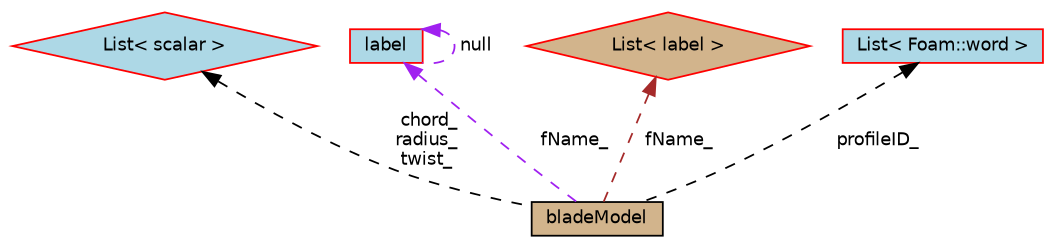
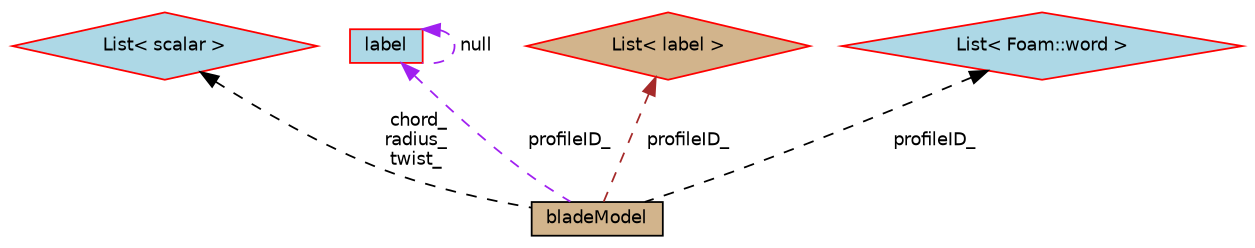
  digraph {
    node [color=red fillcolor=lightblue fontname=Helvetica fontsize=10 shape=box style=filled]
    edge [color=black dir=back fontname=Helvetica fontsize=10 labelfontname=Helvetica labelfontsize=10 style=dashed]
    n1 [color=black fillcolor=tan fontcolor=black height=0.2 label=bladeModel width=0.4]
    n2 [height=0.2 label="List\< scalar \>" shape=diamond width=0.4]
    n3 [height=0.2 label=label width=0.4]
    n4 [fillcolor=tan height=0.2 label="List\< label \>" shape=diamond width=0.4]
-   n5 [height=0.2 label="List\< Foam::word \>" width=0.4]
+   n5 [height=0.2 label="List\< Foam::word \>" shape=diamond width=0.4]
    n2 -> n1 [label=" chord_\nradius_\ntwist_"]
-   n3 -> n1 [color=purple label=" fName_"]
+   n3 -> n1 [color=purple label=" profileID_"]
    n3 -> n3 [color=purple label=" null"]
-   n4 -> n1 [color=brown label=" fName_"]
+   n4 -> n1 [color=brown label=" profileID_"]
    n5 -> n1 [label=" profileID_"]
  }
